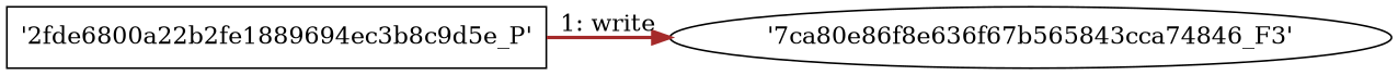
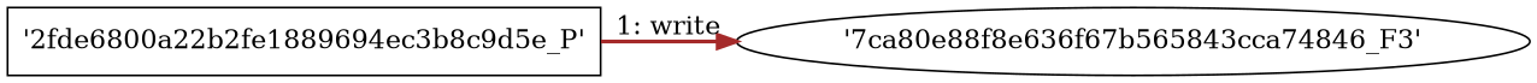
  digraph {
    engine=neato
    fixedsize=false
    fontsize=10
    nodesep=0.3
    rankdir=LR
    ranksep=0
    splines=true
    fontname="DejaVu Serif"
    node [fontname="DejaVu Serif"]
-   "'7ca80e86f8e636f67b565843cca74846_F3'" [node_type=file shape=ellipse]
+   "'7ca80e86f8e636f67b565843cca74846_F3'" [node_type=file shape=ellipse label="'7ca80e88f8e636f67b565843cca74846_F3'"]
    "'2fde6800a22b2fe1889694ec3b8c9d5e_P'" [node_type=Process shape=box]
    "'2fde6800a22b2fe1889694ec3b8c9d5e_P'" -> "'7ca80e86f8e636f67b565843cca74846_F3'" [label="1: write" color=brown style=bold fontname="DejaVu Serif"]
  }
